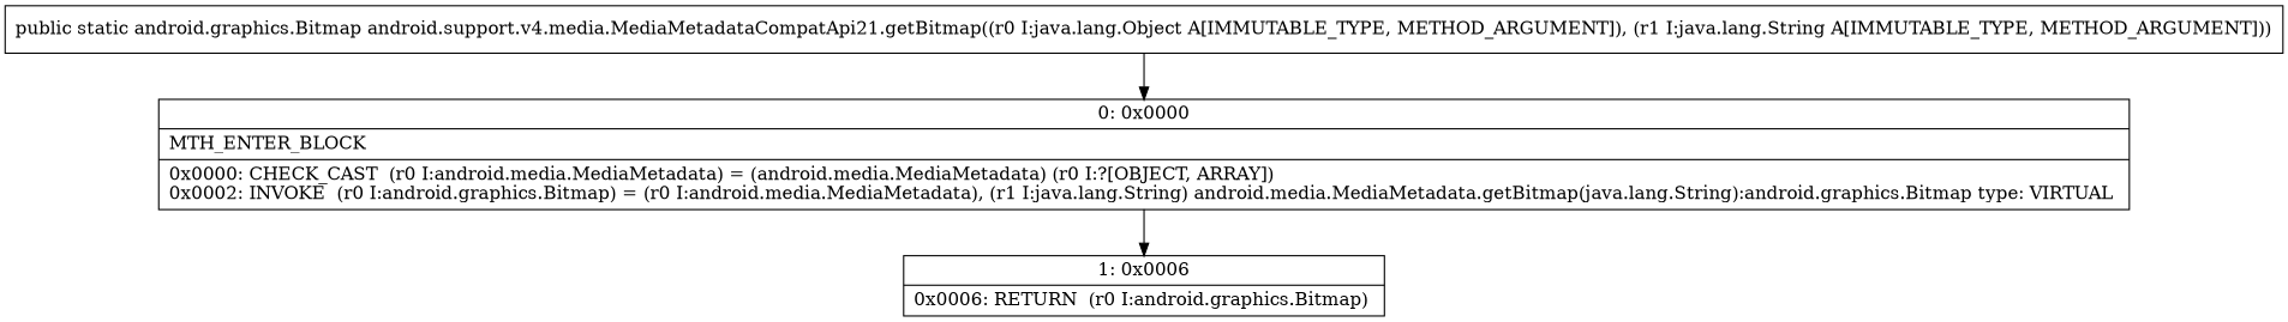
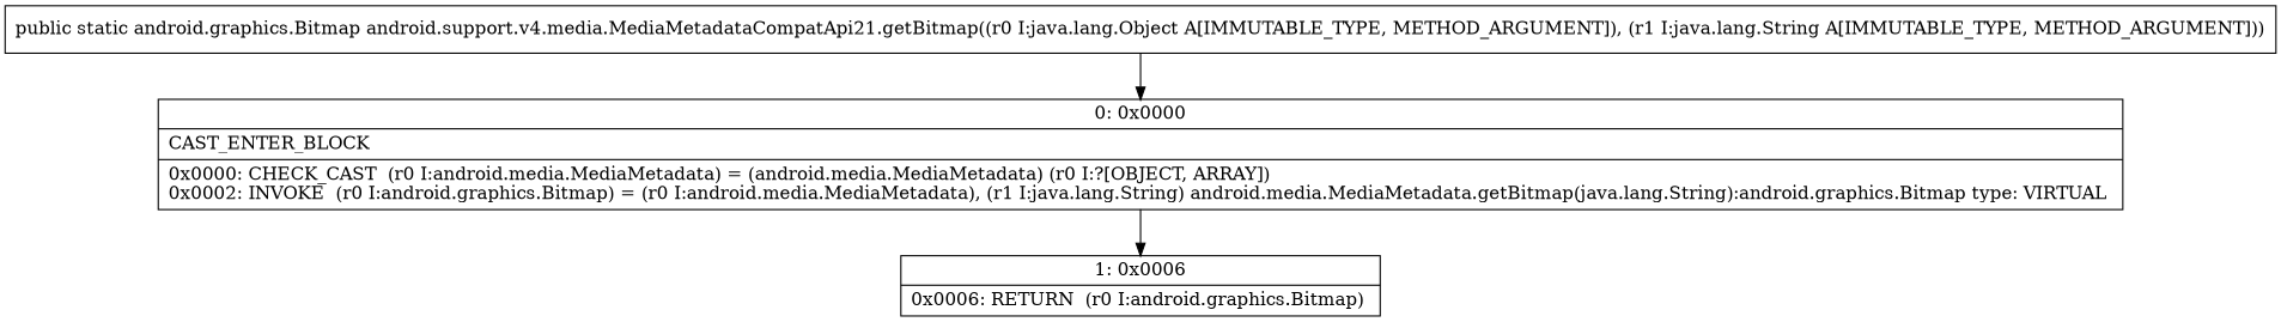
  digraph {
    node [shape=record]
-   n1 [label="{0\:\ 0x0000|MTH_ENTER_BLOCK\l|0x0000: CHECK_CAST  (r0 I:android.media.MediaMetadata) = (android.media.MediaMetadata) (r0 I:?[OBJECT, ARRAY]) \l0x0002: INVOKE  (r0 I:android.graphics.Bitmap) = (r0 I:android.media.MediaMetadata), (r1 I:java.lang.String) android.media.MediaMetadata.getBitmap(java.lang.String):android.graphics.Bitmap type: VIRTUAL \l}"]
+   n1 [label="{0\:\ 0x0000|CAST_ENTER_BLOCK\l|0x0000: CHECK_CAST  (r0 I:android.media.MediaMetadata) = (android.media.MediaMetadata) (r0 I:?[OBJECT, ARRAY]) \l0x0002: INVOKE  (r0 I:android.graphics.Bitmap) = (r0 I:android.media.MediaMetadata), (r1 I:java.lang.String) android.media.MediaMetadata.getBitmap(java.lang.String):android.graphics.Bitmap type: VIRTUAL \l}"]
    n2 [label="{1\:\ 0x0006|0x0006: RETURN  (r0 I:android.graphics.Bitmap) \l}"]
    n3 [label="{public static android.graphics.Bitmap android.support.v4.media.MediaMetadataCompatApi21.getBitmap((r0 I:java.lang.Object A[IMMUTABLE_TYPE, METHOD_ARGUMENT]), (r1 I:java.lang.String A[IMMUTABLE_TYPE, METHOD_ARGUMENT])) }"]
    n1 -> n2
    n3 -> n1
  }
